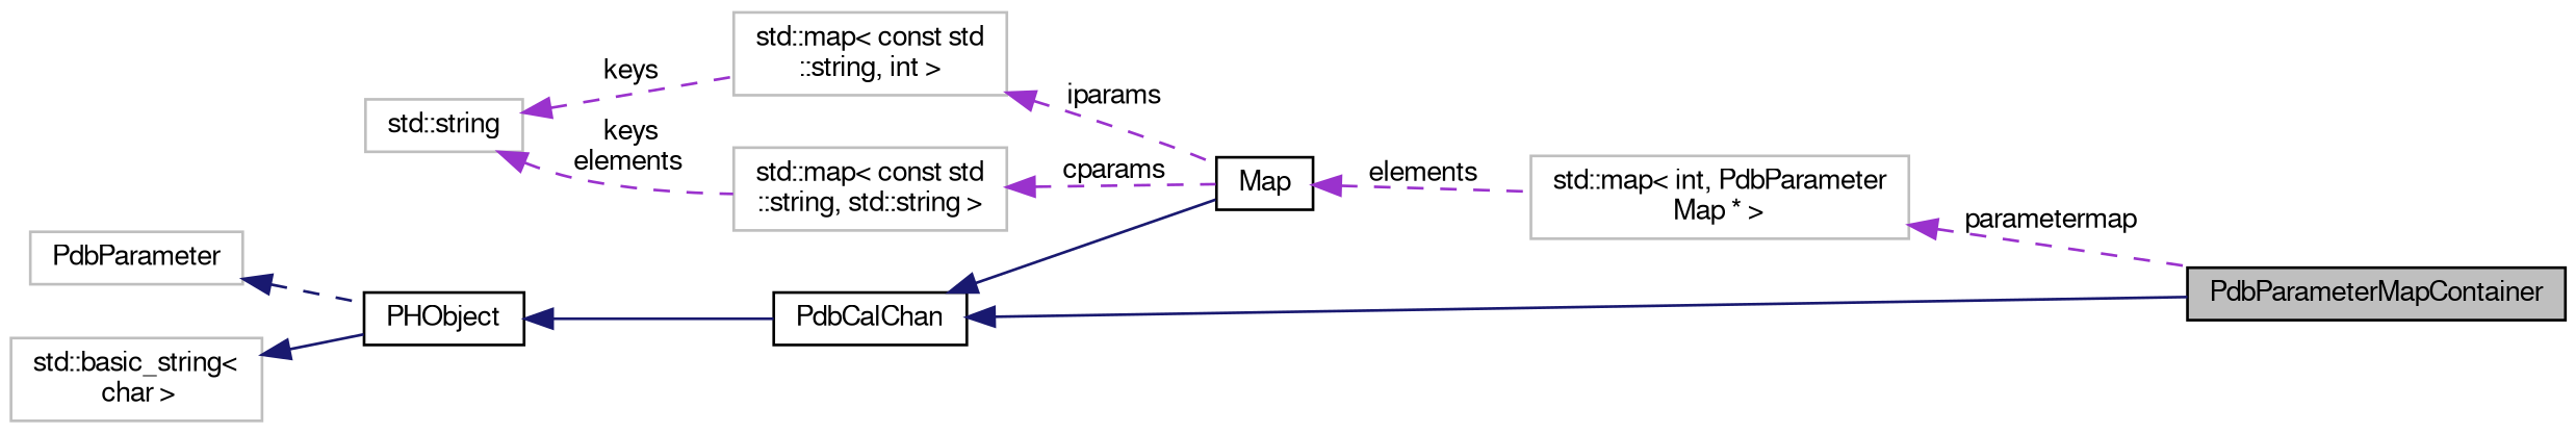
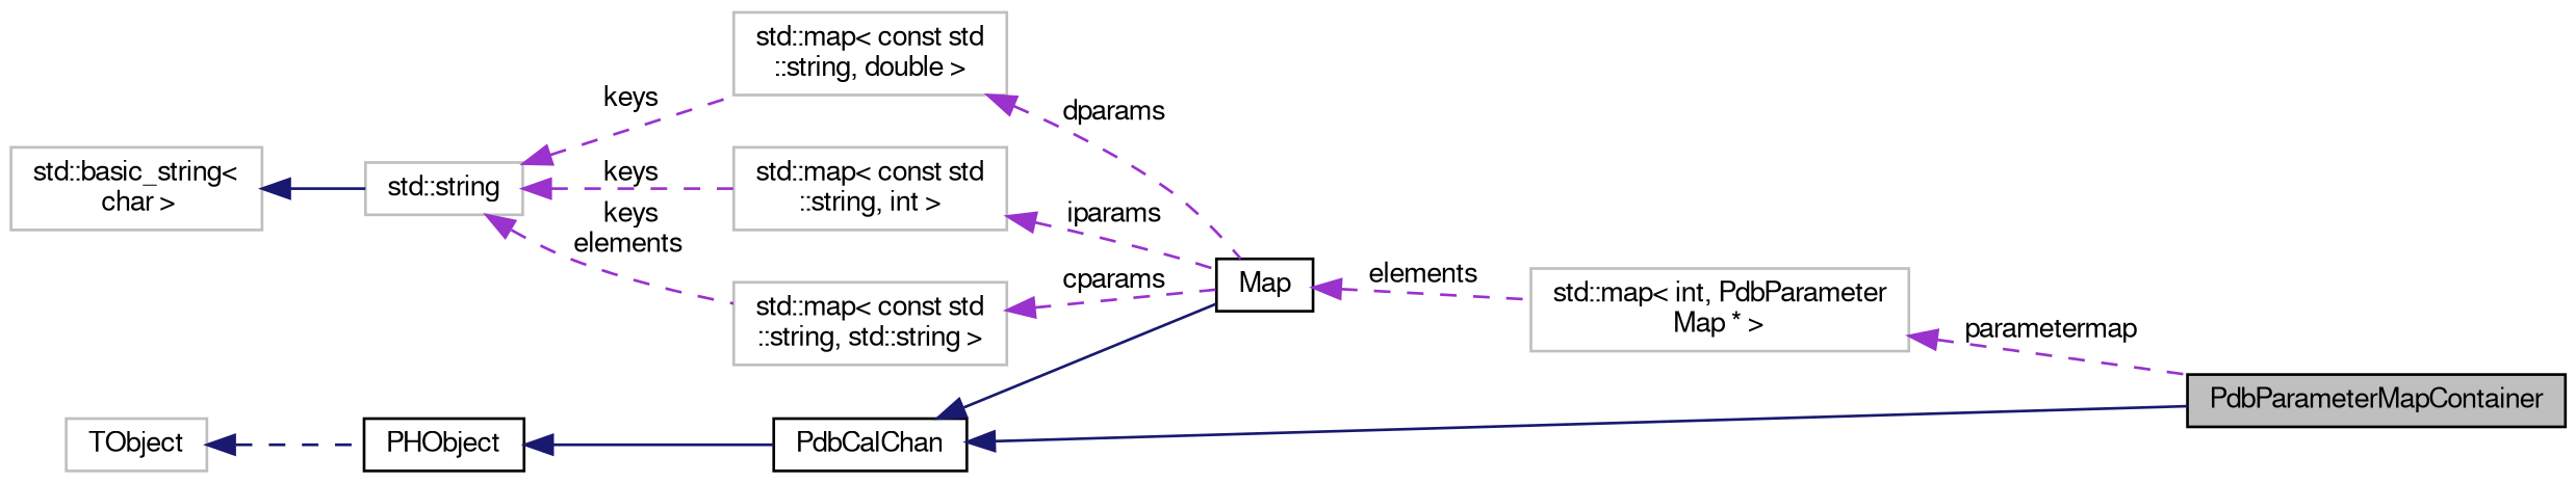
  digraph {
    rankdir=LR
    node [color=grey75 fontname=FreeSans fontsize=10 shape=record]
    edge [color=darkorchid3 dir=back fontname=FreeSans fontsize=10 labelfontname=FreeSans labelfontsize=10 style=dashed]
    n1 [color=black fillcolor=grey75 fontcolor=black height=0.2 label=PdbParameterMapContainer style=filled width=0.4]
    n2 [color=black height=0.2 label=PdbCalChan width=0.4]
    n3 [color=black height=0.2 label=Map width=0.4]
    n4 [height=0.2 label="std::map\< int, PdbParameter\lMap * \>" width=0.4]
    n5 [color=black height=0.2 label=PHObject width=0.4]
-   n6 [height=0.2 label=PdbParameter width=0.4]
+   n6 [height=0.2 label=TObject width=0.4]
+   n7 [height=0.2 label="std::map\< const std\l::string, double \>" width=0.4]
    n8 [height=0.2 label="std::string" width=0.4]
    n9 [height=0.2 label="std::map\< const std\l::string, int \>" width=0.4]
    n10 [height=0.2 label="std::map\< const std\l::string, std::string \>" width=0.4]
    n11 [height=0.2 label="std::basic_string\<\l char \>" width=0.4]
    n2 -> n1 [color=midnightblue style=solid]
    n2 -> n3 [color=midnightblue style=solid]
    n3 -> n4 [label=" elements"]
    n4 -> n1 [label=" parametermap"]
    n5 -> n2 [color=midnightblue style=solid]
    n6 -> n5 [color=midnightblue]
+   n7 -> n3 [label=" dparams"]
+   n8 -> n7 [label=" keys"]
    n8 -> n9 [label=" keys"]
    n8 -> n10 [label=" keys\nelements"]
    n9 -> n3 [label=" iparams"]
    n10 -> n3 [label=" cparams"]
-   n11 -> n5 [color=midnightblue style=solid]
+   n11 -> n8 [color=midnightblue style=solid]
  }
